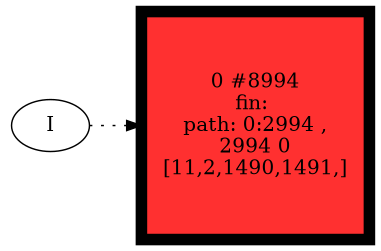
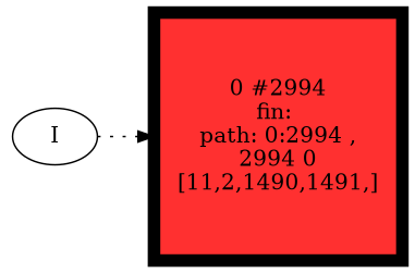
  digraph {
    rankdir=LR
-   n1 [fillcolor=firebrick1 height=2.19775 label="0 #8994\nfin: \n path: 0:2994 , \n2994 0\n[11,2,1490,1491,]" penwidth=8.0047 shape=box style=filled width=2.19775]
+   n1 [fillcolor=firebrick1 height=2.19775 label="0 #2994\nfin: \n path: 0:2994 , \n2994 0\n[11,2,1490,1491,]" penwidth=8.0047 shape=box style=filled width=2.19775]
    I
    I -> n1 [style=dotted]
  }
